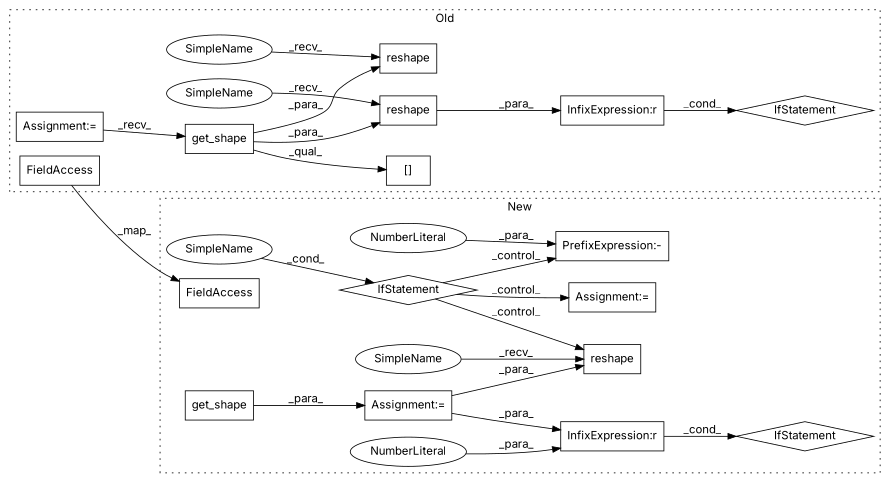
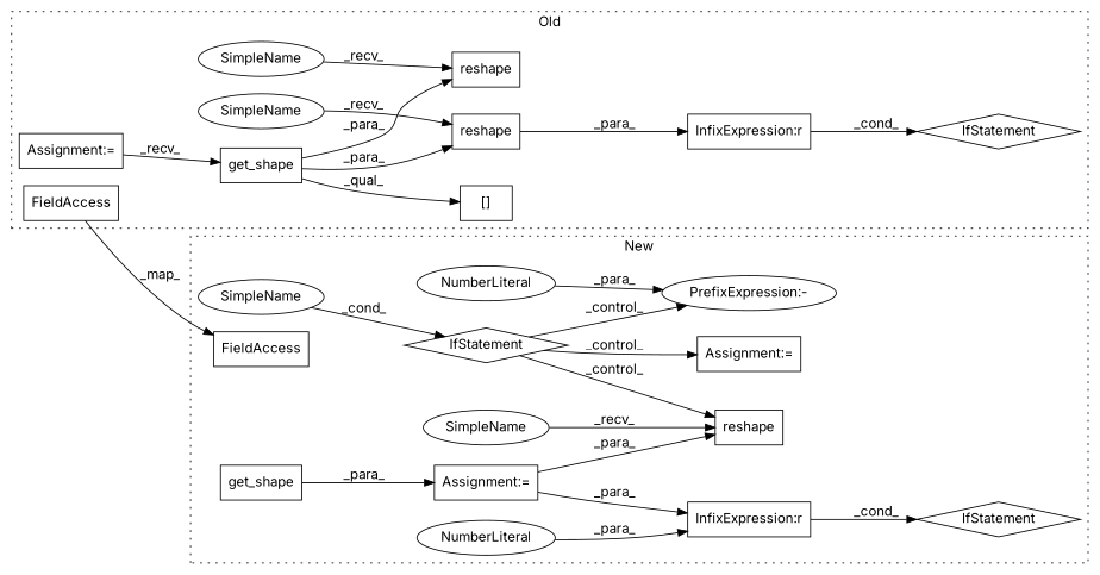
  digraph {
    rankdir=LR
    fontname=Inter
    node [a=32 l=1 shape=box fontname=Inter]
    edge [fontname=Inter]
    n1 [l=11 label=get_shape s=1697]
    n2 [l="8,1" label=reshape s="1749,1794"]
    n3 [a=25 l=3 label=IfStatement s=2638 shape=diamond]
    n4 [l="8,1" label=reshape s="1859,1902"]
    n5 [a=22 l=13 label=FieldAccess s=2473]
    n6 [a=2 l="25,1" label="[]" s="1684,1710"]
    n7 [a=27 l=4 label="InfixExpression:r" s=2629]
    n8 [a=7 l=12 label="Assignment:=" s=1521]
    n9 [a=42 l=10 label=SimpleName s=1738 shape=ellipse]
    n10 [a=42 l=10 label=SimpleName s=1848 shape=ellipse]
    n11 [l="8,1" label=reshape s="2725,2760"]
    n12 [a=7 label="Assignment:=" s=2336]
    n13 [a=42 label=SimpleName shape=ellipse l=""]
-   n14 [a=38 label="PrefixExpression:-" s=2810]
+   n14 [a=38 label="PrefixExpression:-" s=2810 shape=ellipse]
    n15 [a=25 l="4,2" label=IfStatement s="2526,2575" shape=diamond]
    n16 [a=22 l=13 label=FieldAccess s=2270]
    n17 [a=25 l="4,2" label=IfStatement s="2667,2689" shape=diamond]
    n18 [a=34 label=NumberLiteral s=2811 shape=ellipse]
    n19 [l=11 label=get_shape s=2344]
    n20 [a=27 l=4 label="InfixExpression:r" s=2570]
    n21 [a=34 label=NumberLiteral s=2574 shape=ellipse]
    n22 [a=7 label="Assignment:=" s=2932]
    n23 [a=42 l=10 label=SimpleName s=2714 shape=ellipse]
    subgraph cluster_1 {
      label=Old
      style=dotted
      n1
      n2
      n3
      n4
      n5
      n6
      n7
      n8
      n9
      n10
    }
    subgraph cluster_2 {
      label=New
      style=dotted
      n11
      n12
      n13
      n14
      n15
      n16
      n17
      n18
      n19
      n20
      n21
      n22
      n23
    }
    n1 -> n2 [label=_para_]
    n1 -> n4 [label=_para_]
    n1 -> n6 [label=_qual_]
    n4 -> n7 [label=_para_]
    n5 -> n16 [label=_map_]
    n7 -> n3 [label=_cond_]
    n8 -> n1 [label=_recv_]
    n9 -> n2 [label=_recv_]
    n10 -> n4 [label=_recv_]
    n12 -> n11 [label=_para_]
    n12 -> n20 [label=_para_]
    n13 -> n17 [label=_cond_]
    n17 -> n11 [label=_control_]
    n17 -> n14 [label=_control_]
    n17 -> n22 [label=_control_]
    n18 -> n14 [label=_para_]
    n19 -> n12 [label=_para_]
    n20 -> n15 [label=_cond_]
    n21 -> n20 [label=_para_]
    n23 -> n11 [label=_recv_]
  }
